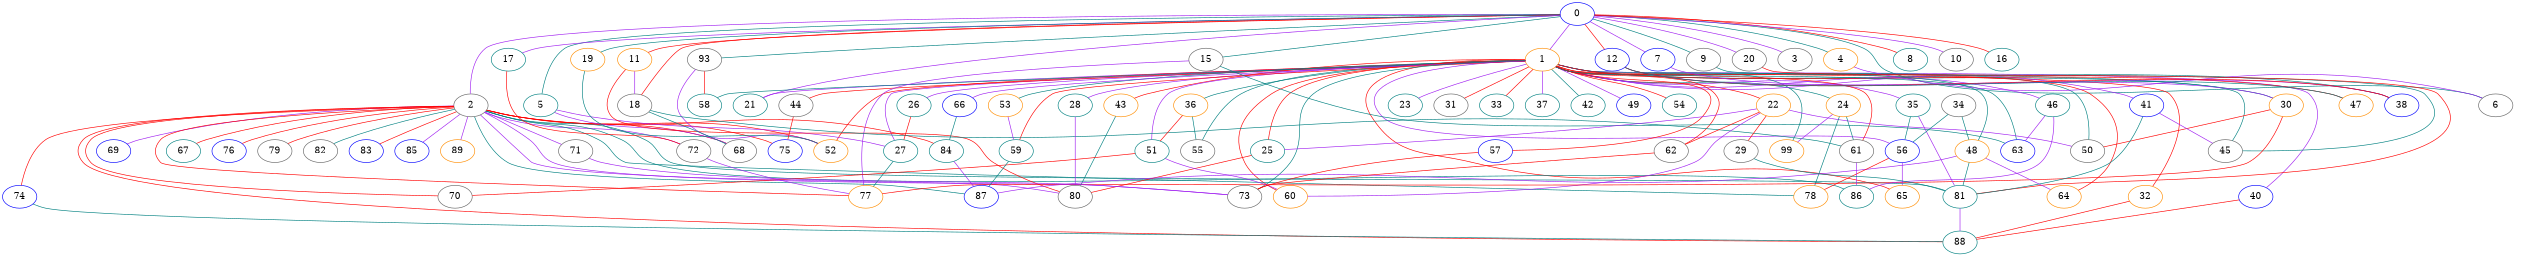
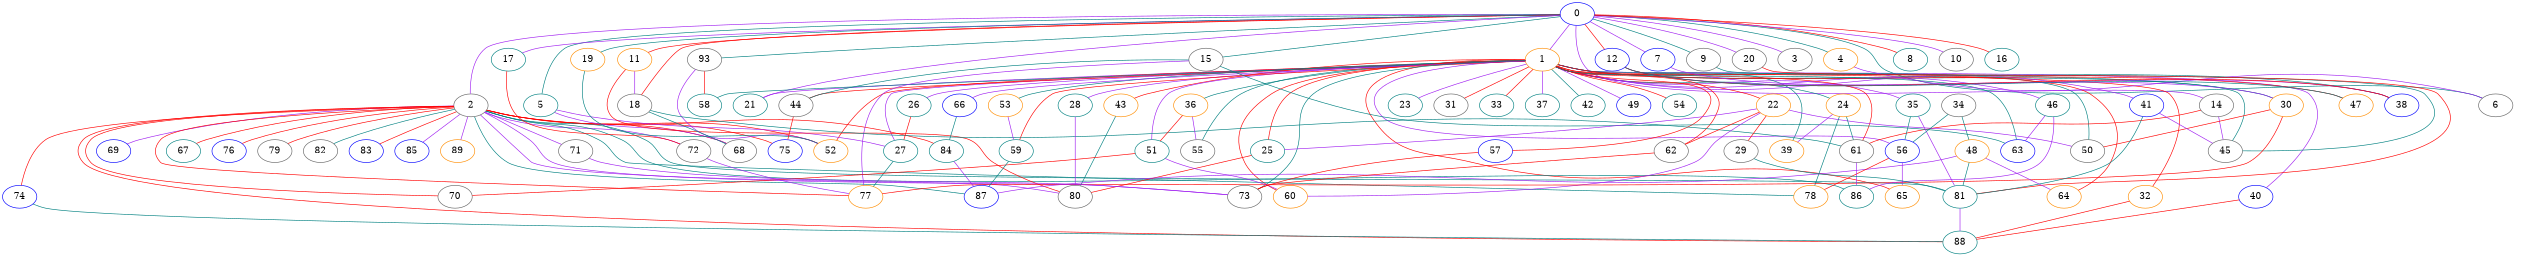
  graph {
    node [color=gray40]
    edge [color=purple]
    0 [color=blue]
    1 [color=darkorange]
    2
    3
    4 [color=darkorange]
    5 [color=teal]
    6
    7 [color=blue]
    8 [color=teal]
    9
    10
    11 [color=darkorange]
    12 [color=blue]
    n14 [label=93]
+   14
    15
    16 [color=teal]
    17 [color=teal]
    18
    19 [color=darkorange]
    20
    21 [color=teal]
    22 [color=darkorange]
    23 [color=teal]
    24 [color=darkorange]
    25 [color=teal]
    26 [color=teal]
    27 [color=teal]
    28 [color=teal]
    30 [color=darkorange]
    31
    32 [color=darkorange]
    33 [color=teal]
    35 [color=teal]
    36 [color=darkorange]
    37 [color=teal]
    38 [color=blue]
-   39 [color=darkorange label=99]
+   39 [color=darkorange]
    40 [color=blue]
    41 [color=blue]
    42 [color=teal]
    43 [color=darkorange]
    44
    45
    46 [color=teal]
    47 [color=darkorange]
    48 [color=darkorange]
    49 [color=blue]
    50
    51 [color=teal]
    52 [color=darkorange]
    53 [color=darkorange]
    54 [color=teal]
    55
    56 [color=blue]
    57 [color=blue]
    58 [color=teal]
    59 [color=teal]
    60 [color=darkorange]
    61
    62
    63 [color=blue]
    64 [color=darkorange]
    65 [color=darkorange]
    66 [color=blue]
    73
    67 [color=teal]
    68
    69 [color=blue]
    70
    71
    72
    74 [color=blue]
    75 [color=blue]
    76 [color=blue]
    77 [color=darkorange]
    78 [color=darkorange]
    79
    80
    81 [color=teal]
    82
    83 [color=blue]
    84 [color=teal]
    85 [color=blue]
    86 [color=teal]
    87 [color=blue]
    88 [color=teal]
    89 [color=darkorange]
    29
    34
    0 -- 1
    0 -- 2
    0 -- 3
    0 -- 4 [color=teal]
    0 -- 5 [color=teal]
    0 -- 6 [color=teal]
    0 -- 7
    0 -- 8 [color=red]
    0 -- 9 [color=teal]
    0 -- 10
    0 -- 11 [color=red]
    0 -- 12 [color=red]
    0 -- n14 [color=teal]
+   0 -- 14
    0 -- 15 [color=teal]
    0 -- 16 [color=red]
    0 -- 17
    0 -- 18 [color=red]
    0 -- 19 [color=teal]
    0 -- 20
    0 -- 21
    1 -- 21
    1 -- 22 [color=red]
    1 -- 23
    1 -- 24 [color=teal]
    1 -- 25 [color=red]
    1 -- 26
    1 -- 27
    1 -- 28
    1 -- 30 [color=teal]
    1 -- 31 [color=red]
    1 -- 32 [color=red]
    1 -- 33 [color=red]
    1 -- 35
    1 -- 36 [color=teal]
    1 -- 37
    1 -- 38 [color=teal]
    1 -- 39 [color=teal]
    1 -- 40
    1 -- 41
    1 -- 42 [color=teal]
    1 -- 43 [color=red]
    1 -- 44 [color=red]
    1 -- 45 [color=teal]
    1 -- 46
    1 -- 47 [color=red]
-   1 -- 48 [color=teal]
    1 -- 49
    1 -- 50 [color=teal]
    1 -- 51
    1 -- 52 [color=red]
    1 -- 53 [color=teal]
    1 -- 54 [color=red]
    1 -- 55 [color=teal]
    1 -- 56
    1 -- 57 [color=red]
    1 -- 58 [color=teal]
    1 -- 59 [color=red]
    1 -- 60 [color=red]
    1 -- 61 [color=red]
    1 -- 62 [color=red]
    1 -- 63 [color=teal]
    1 -- 64 [color=red]
    1 -- 65 [color=red]
    1 -- 66
    1 -- 73 [color=teal]
    2 -- 52 [color=red]
    2 -- 73
    2 -- 67 [color=red]
    2 -- 68 [color=red]
    2 -- 69
    2 -- 70 [color=red]
    2 -- 71
    2 -- 72
    2 -- 74 [color=red]
    2 -- 75 [color=red]
    2 -- 76 [color=red]
    2 -- 77 [color=red]
    2 -- 78 [color=teal]
    2 -- 79 [color=red]
    2 -- 80
    2 -- 81 [color=teal]
    2 -- 82 [color=teal]
    2 -- 83 [color=red]
    2 -- 84 [color=red]
    2 -- 85
    2 -- 86 [color=teal]
    2 -- 87 [color=teal]
    2 -- 88 [color=red]
    2 -- 89
    4 -- 6
    5 -- 27
    5 -- 68
    7 -- 38
    9 -- 45 [color=teal]
    11 -- 18
    11 -- 80 [color=red]
    12 -- 30
    12 -- 38 [color=red]
    12 -- 47 [color=teal]
    n14 -- 52
    n14 -- 58 [color=red]
+   14 -- 45
+   14 -- 61 [color=red]
+   15 -- 44 [color=teal]
    15 -- 63 [color=teal]
    15 -- 77
    17 -- 72 [color=red]
    18 -- 61 [color=teal]
    18 -- 68 [color=teal]
    19 -- 52 [color=teal]
    20 -- 81 [color=red]
    22 -- 25
    22 -- 50
    22 -- 60
    22 -- 62 [color=red]
    22 -- 29 [color=red]
    24 -- 39
    24 -- 61 [color=teal]
    24 -- 78 [color=teal]
    25 -- 80 [color=red]
    26 -- 27 [color=red]
    27 -- 77 [color=teal]
    28 -- 80
    30 -- 50 [color=red]
    30 -- 77 [color=red]
    32 -- 88 [color=red]
    35 -- 56 [color=teal]
    35 -- 81
    36 -- 51 [color=red]
-   36 -- 55 [color=teal]
+   36 -- 55
    40 -- 88 [color=red]
    41 -- 45
    41 -- 81 [color=teal]
    43 -- 80 [color=teal]
    44 -- 75 [color=red]
    46 -- 63
    46 -- 86
    48 -- 64
    48 -- 81 [color=teal]
    48 -- 87
    51 -- 60
    51 -- 70 [color=red]
    53 -- 59
    56 -- 65
    56 -- 78 [color=red]
    57 -- 73 [color=red]
    59 -- 87 [color=teal]
    61 -- 86
    62 -- 73 [color=red]
    66 -- 84 [color=teal]
    71 -- 73
    72 -- 77
    74 -- 88 [color=teal]
    81 -- 88
    84 -- 87
    29 -- 81 [color=teal]
    34 -- 48 [color=teal]
    34 -- 56 [color=teal]
  }
